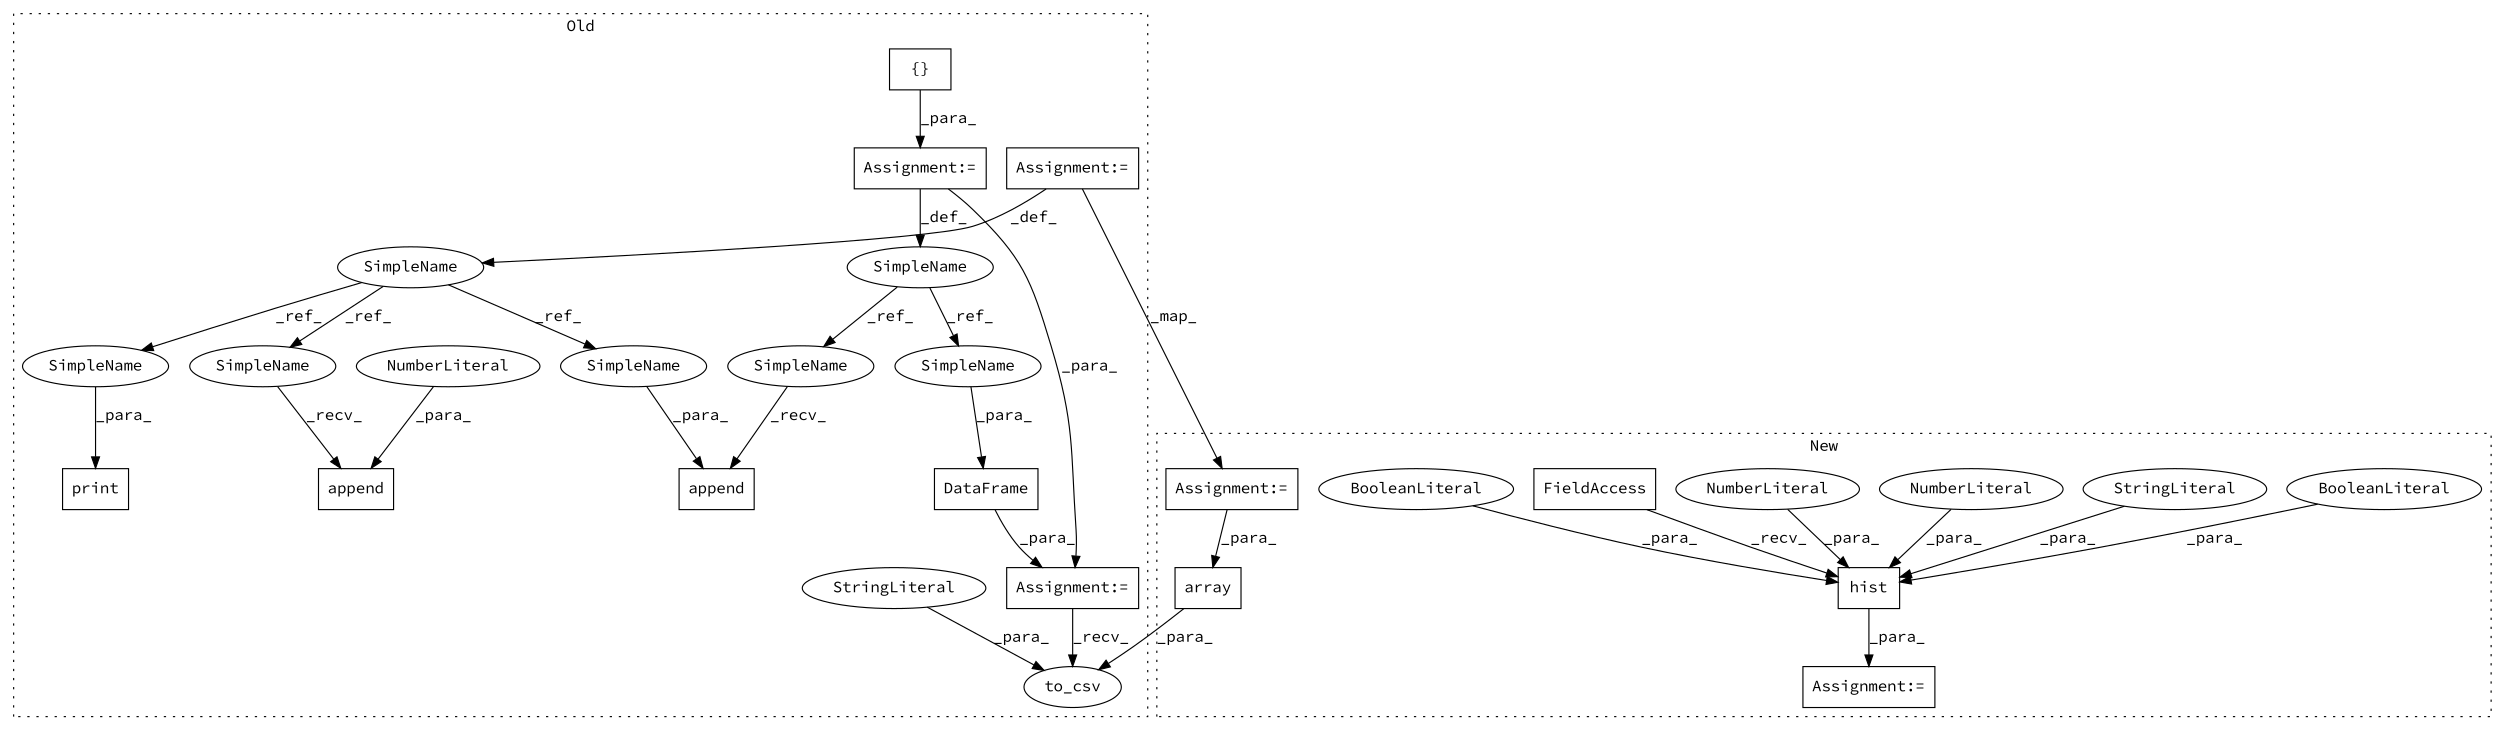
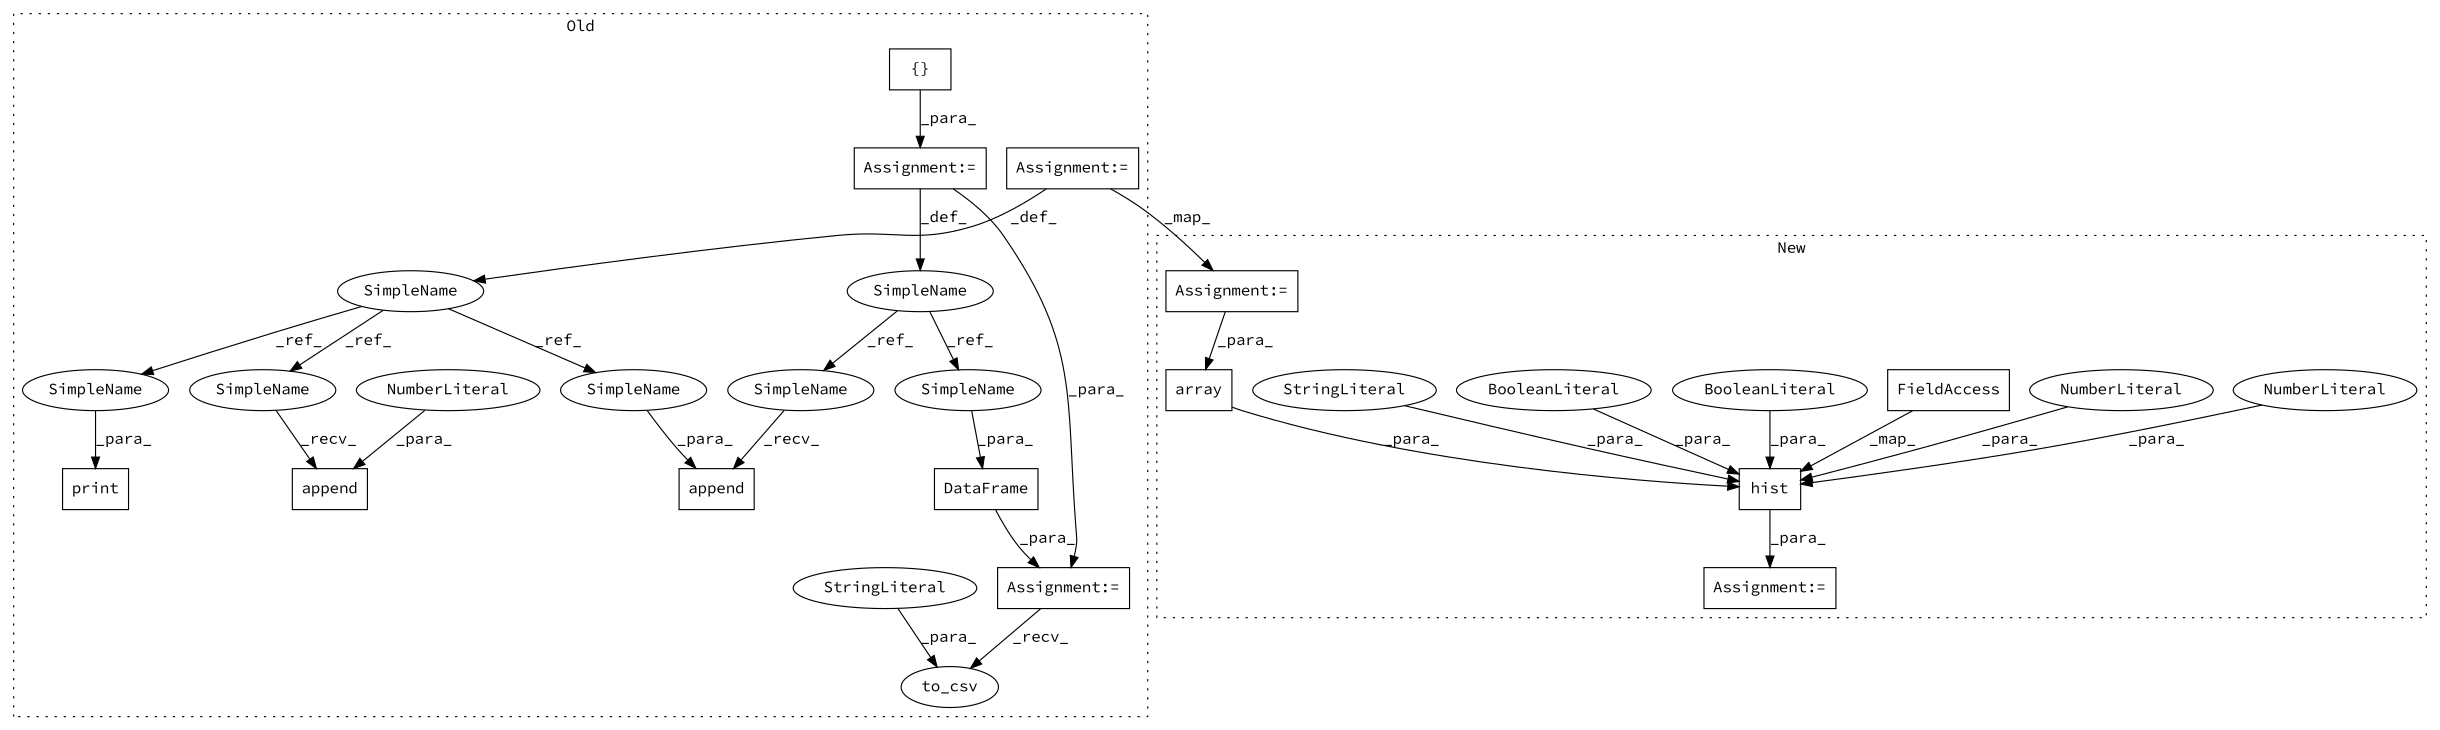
  digraph {
    fontname="Source Code Pro"
    node [a=32 fontname="Source Code Pro" l=12 shape=ellipse]
    edge [fontname="Source Code Pro"]
    n1 [l="7,1" label=append s="1630,1649" shape=box]
    n2 [a=4 l=2 label="{}" s=898 shape=box]
    n3 [a=42 label=SimpleName s=1059]
    n4 [l="6,1" label=print s="1591,1609" shape=box]
    n5 [a=42 l=11 label=SimpleName s=875]
    n6 [l="10,1" label=DataFrame s="1717,1738" shape=box]
    n7 [l="7,1" label=to_csv s="1748,1768"]
    n8 [a=7 l=1 label="Assignment:=" s=1709 shape=box]
    n9 [a=7 l=1 label="Assignment:=" s=886 shape=box]
    n10 [a=45 l=13 label=StringLiteral s=1755]
    n11 [l="7,1" label=append s="1240,1250" shape=box]
    n12 [a=34 l=3 label=NumberLiteral s=1247]
    n13 [a=7 l=1 label="Assignment:=" s=1071 shape=box]
    n14 [a=42 l=11 label=SimpleName s=1727]
    n15 [a=42 l=11 label=SimpleName s=1618]
    n16 [a=42 label=SimpleName s=1227]
    n17 [a=42 label=SimpleName s=1597]
    n18 [a=42 label=SimpleName s=1637]
    n19 [l="5,1" label=hist s="1700,1755" shape=box]
    n20 [a=34 l=4 label=NumberLiteral s=1751]
    n21 [a=34 l=2 label=NumberLiteral s=1730]
    n22 [l="6,1" label=array s="1711,1728" shape=box]
    n23 [a=22 l=17 label=FieldAccess s=1682 shape=box]
    n24 [a=9 l=4 label=BooleanLiteral s=1738]
    n25 [a=9 l=4 label=BooleanLiteral s=1733]
    n26 [a=45 l=7 label=StringLiteral s=1743]
    n27 [a=7 l=2 label="Assignment:=" s=1680 shape=box]
    n28 [a=7 l=1 label="Assignment:=" s=1030 shape=box]
    subgraph cluster_1 {
      label=Old
      style=dotted
      n1
      n2
      n3
      n4
      n5
      n6
      n7
      n8
      n9
      n10
      n11
      n12
      n13
      n14
      n15
      n16
      n17
      n18
    }
    subgraph cluster_2 {
      label=New
      style=dotted
      n19
      n20
      n21
      n22
      n23
      n24
      n25
      n26
      n27
      n28
    }
    n2 -> n9 [label=_para_]
    n3 -> n16 [label=_ref_]
    n3 -> n17 [label=_ref_]
    n3 -> n18 [label=_ref_]
    n5 -> n14 [label=_ref_]
    n5 -> n15 [label=_ref_]
    n6 -> n8 [label=_para_]
    n8 -> n7 [label=_recv_]
    n9 -> n5 [label=_def_]
    n9 -> n8 [label=_para_]
    n10 -> n7 [label=_para_]
    n12 -> n11 [label=_para_]
    n13 -> n3 [label=_def_]
    n13 -> n28 [label=_map_]
    n14 -> n6 [label=_para_]
    n15 -> n1 [label=_recv_]
    n16 -> n11 [label=_recv_]
    n17 -> n4 [label=_para_]
    n18 -> n1 [label=_para_]
    n19 -> n27 [label=_para_]
    n20 -> n19 [label=_para_]
    n21 -> n19 [label=_para_]
-   n22 -> n7 [label=_para_]
-   n23 -> n19 [label=_recv_]
+   n22 -> n19 [label=_para_]
+   n23 -> n19 [label=_map_]
    n24 -> n19 [label=_para_]
    n25 -> n19 [label=_para_]
    n26 -> n19 [label=_para_]
    n28 -> n22 [label=_para_]
  }
